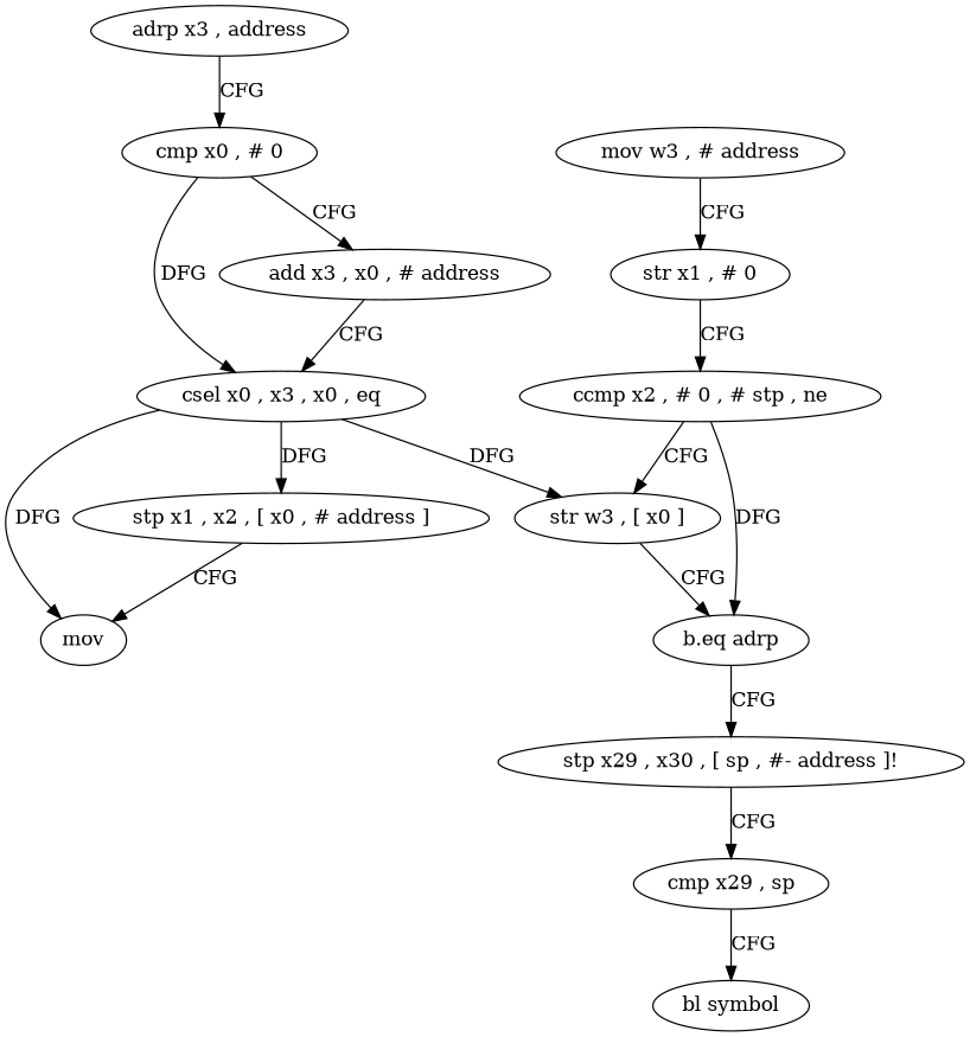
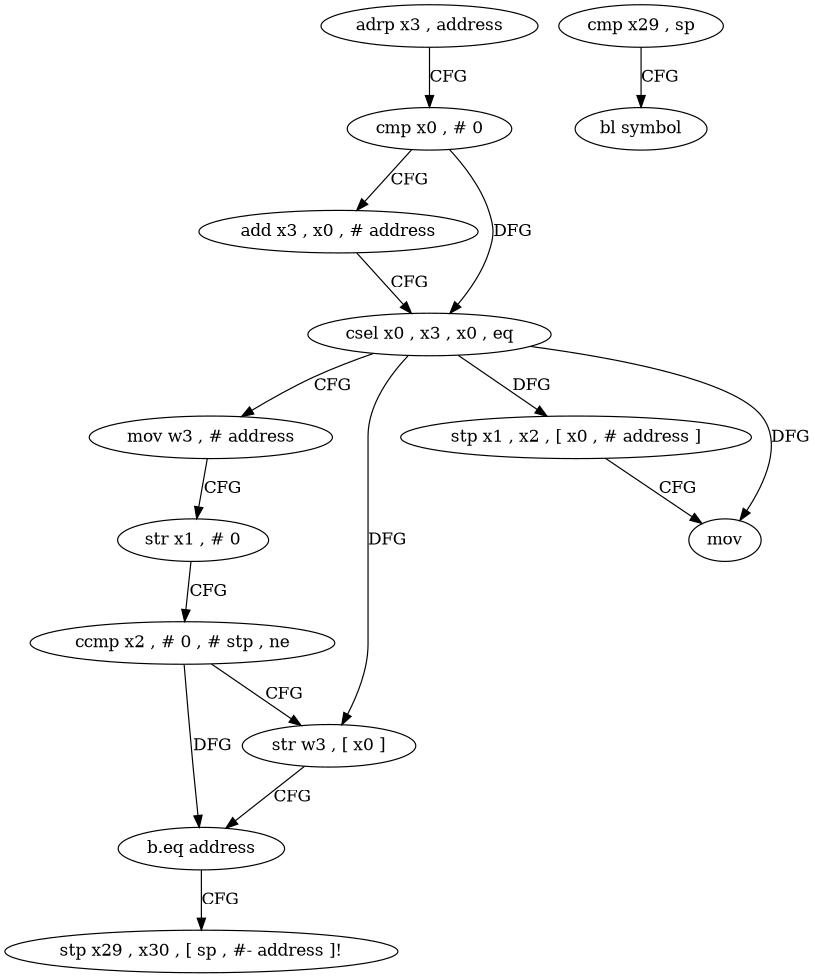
  digraph {
    n1 [label="adrp x3 , address"]
    n2 [label="cmp x0 , # 0"]
    n3 [label="add x3 , x0 , # address"]
    n4 [label="csel x0 , x3 , x0 , eq"]
    n5 [label="mov w3 , # address"]
    n6 [label="str w3 , [ x0 ]"]
    n7 [label="stp x1 , x2 , [ x0 , # address ]"]
    n8 [label=mov]
    n9 [label="str x1 , # 0"]
-   n10 [label="b.eq adrp"]
+   n10 [label="b.eq address"]
    n11 [label="ccmp x2 , # 0 , # stp , ne"]
    n12 [label="stp x29 , x30 , [ sp , #- address ]!"]
    n13 [label="cmp x29 , sp"]
    n14 [label="bl symbol"]
    n1 -> n2 [label=CFG]
    n2 -> n3 [label=CFG]
    n2 -> n4 [label=DFG]
    n3 -> n4 [label=CFG]
+   n4 -> n5 [label=CFG]
    n4 -> n6 [label=DFG]
    n4 -> n7 [label=DFG]
    n4 -> n8 [label=DFG]
    n5 -> n9 [label=CFG]
    n6 -> n10 [label=CFG]
    n7 -> n8 [label=CFG]
    n9 -> n11 [label=CFG]
    n10 -> n12 [label=CFG]
    n11 -> n6 [label=CFG]
    n11 -> n10 [label=DFG]
-   n12 -> n13 [label=CFG]
    n13 -> n14 [label=CFG]
  }
